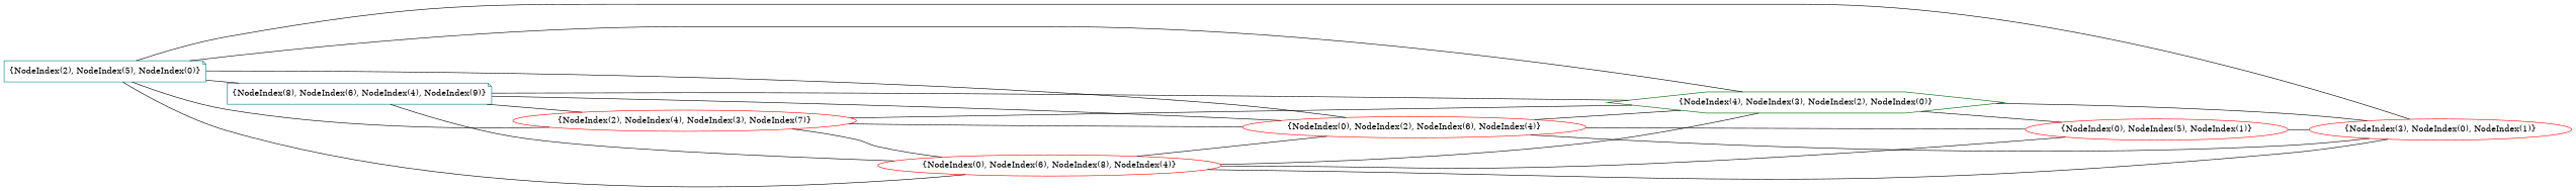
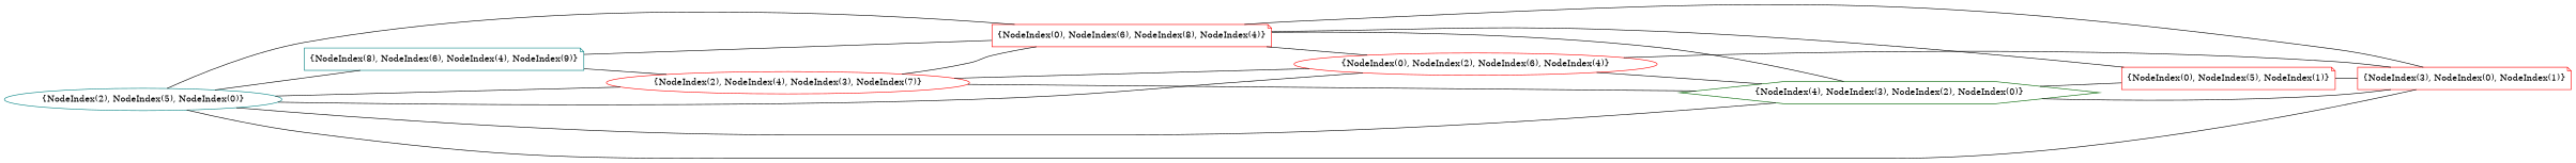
  graph {
    rankdir=LR
    node [color=red shape=note]
-   n1 [label="{NodeIndex(3), NodeIndex(0), NodeIndex(1)}" shape=ellipse]
-   n2 [label="{NodeIndex(0), NodeIndex(5), NodeIndex(1)}" shape=ellipse]
+   n1 [label="{NodeIndex(3), NodeIndex(0), NodeIndex(1)}"]
+   n2 [label="{NodeIndex(0), NodeIndex(5), NodeIndex(1)}"]
    n3 [color=darkgreen label="{NodeIndex(4), NodeIndex(3), NodeIndex(2), NodeIndex(0)}" shape=hexagon]
    n4 [label="{NodeIndex(0), NodeIndex(2), NodeIndex(6), NodeIndex(4)}" shape=ellipse]
-   n5 [label="{NodeIndex(0), NodeIndex(6), NodeIndex(8), NodeIndex(4)}" shape=ellipse]
-   n6 [color=teal label="{NodeIndex(2), NodeIndex(5), NodeIndex(0)}"]
+   n5 [label="{NodeIndex(0), NodeIndex(6), NodeIndex(8), NodeIndex(4)}"]
+   n6 [color=teal label="{NodeIndex(2), NodeIndex(5), NodeIndex(0)}" shape=ellipse]
    n7 [color=teal label="{NodeIndex(8), NodeIndex(6), NodeIndex(4), NodeIndex(9)}"]
    n8 [label="{NodeIndex(2), NodeIndex(4), NodeIndex(3), NodeIndex(7)}" shape=ellipse]
    n2 -- n1
    n3 -- n1
    n3 -- n2
    n4 -- n1
-   n4 -- n2
    n4 -- n3
    n5 -- n1
    n5 -- n2
    n5 -- n3
    n5 -- n4
    n6 -- n1
    n6 -- n3
    n6 -- n4
    n6 -- n5
    n6 -- n7
-   n7 -- n3
-   n7 -- n4
    n7 -- n5
    n7 -- n8
    n8 -- n3
    n8 -- n4
    n8 -- n5
    n8 -- n6
  }
